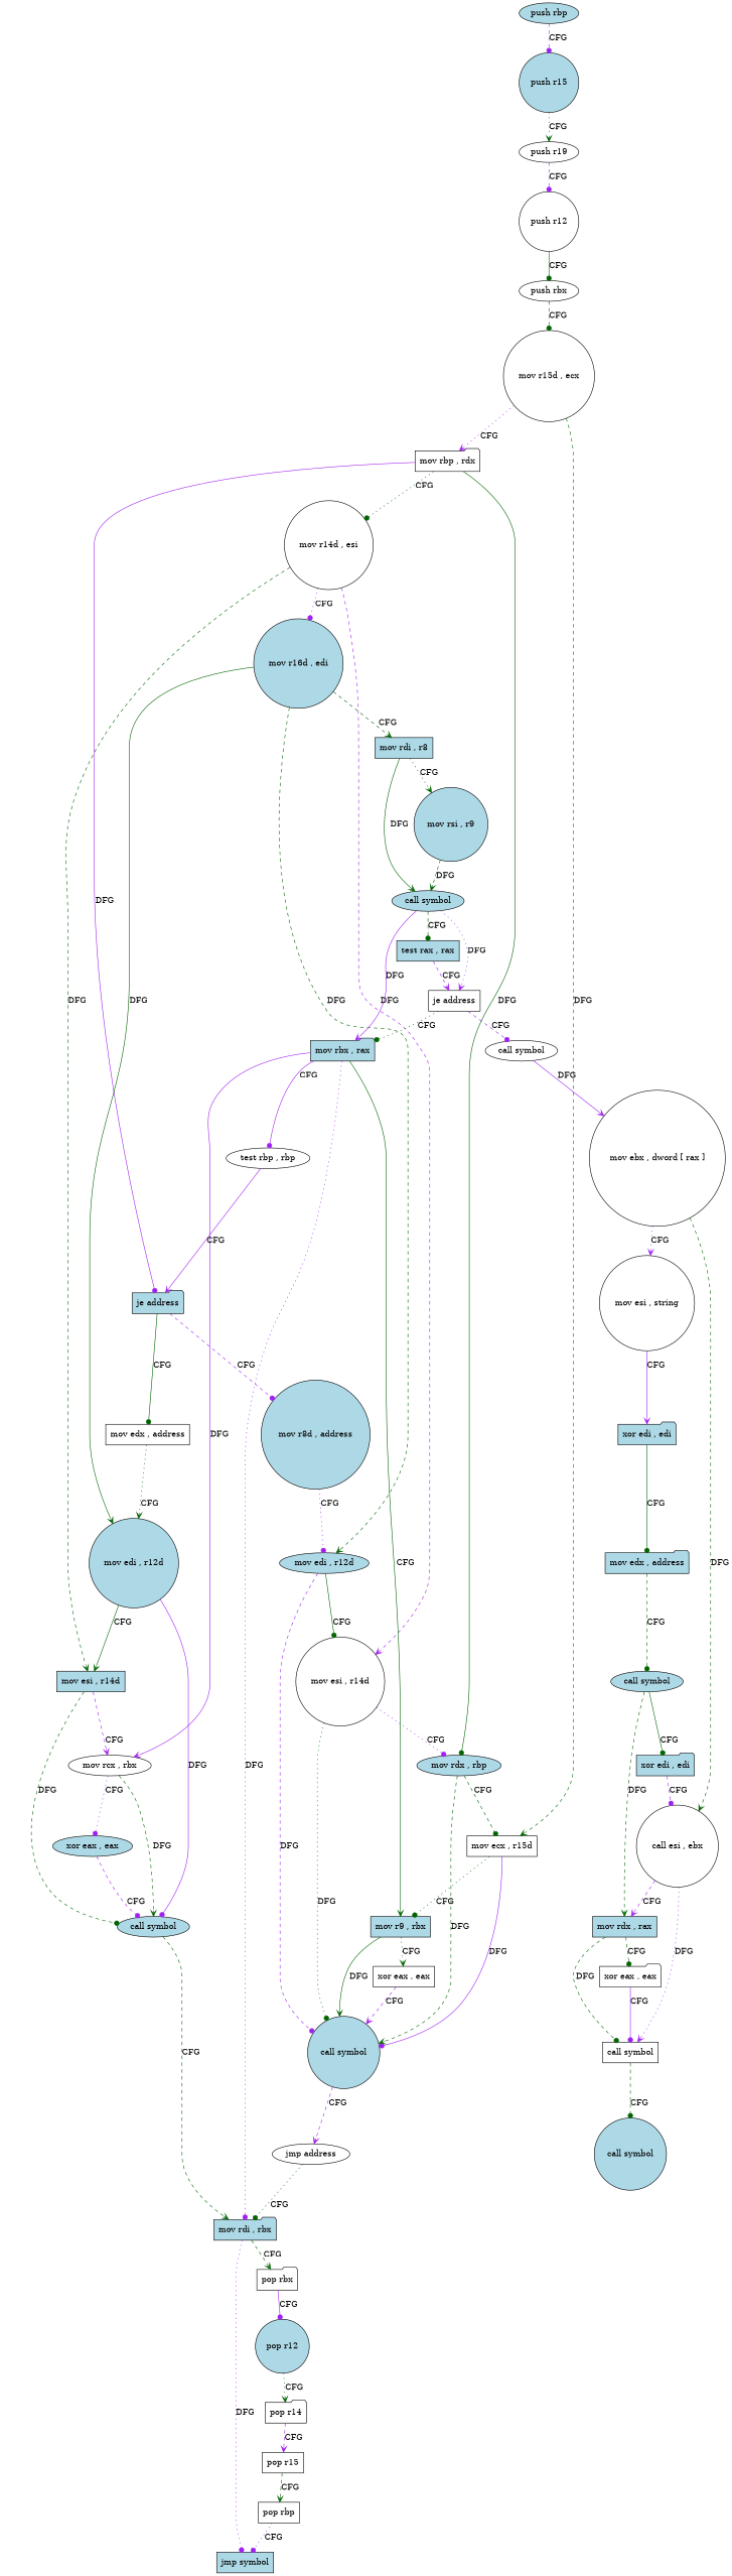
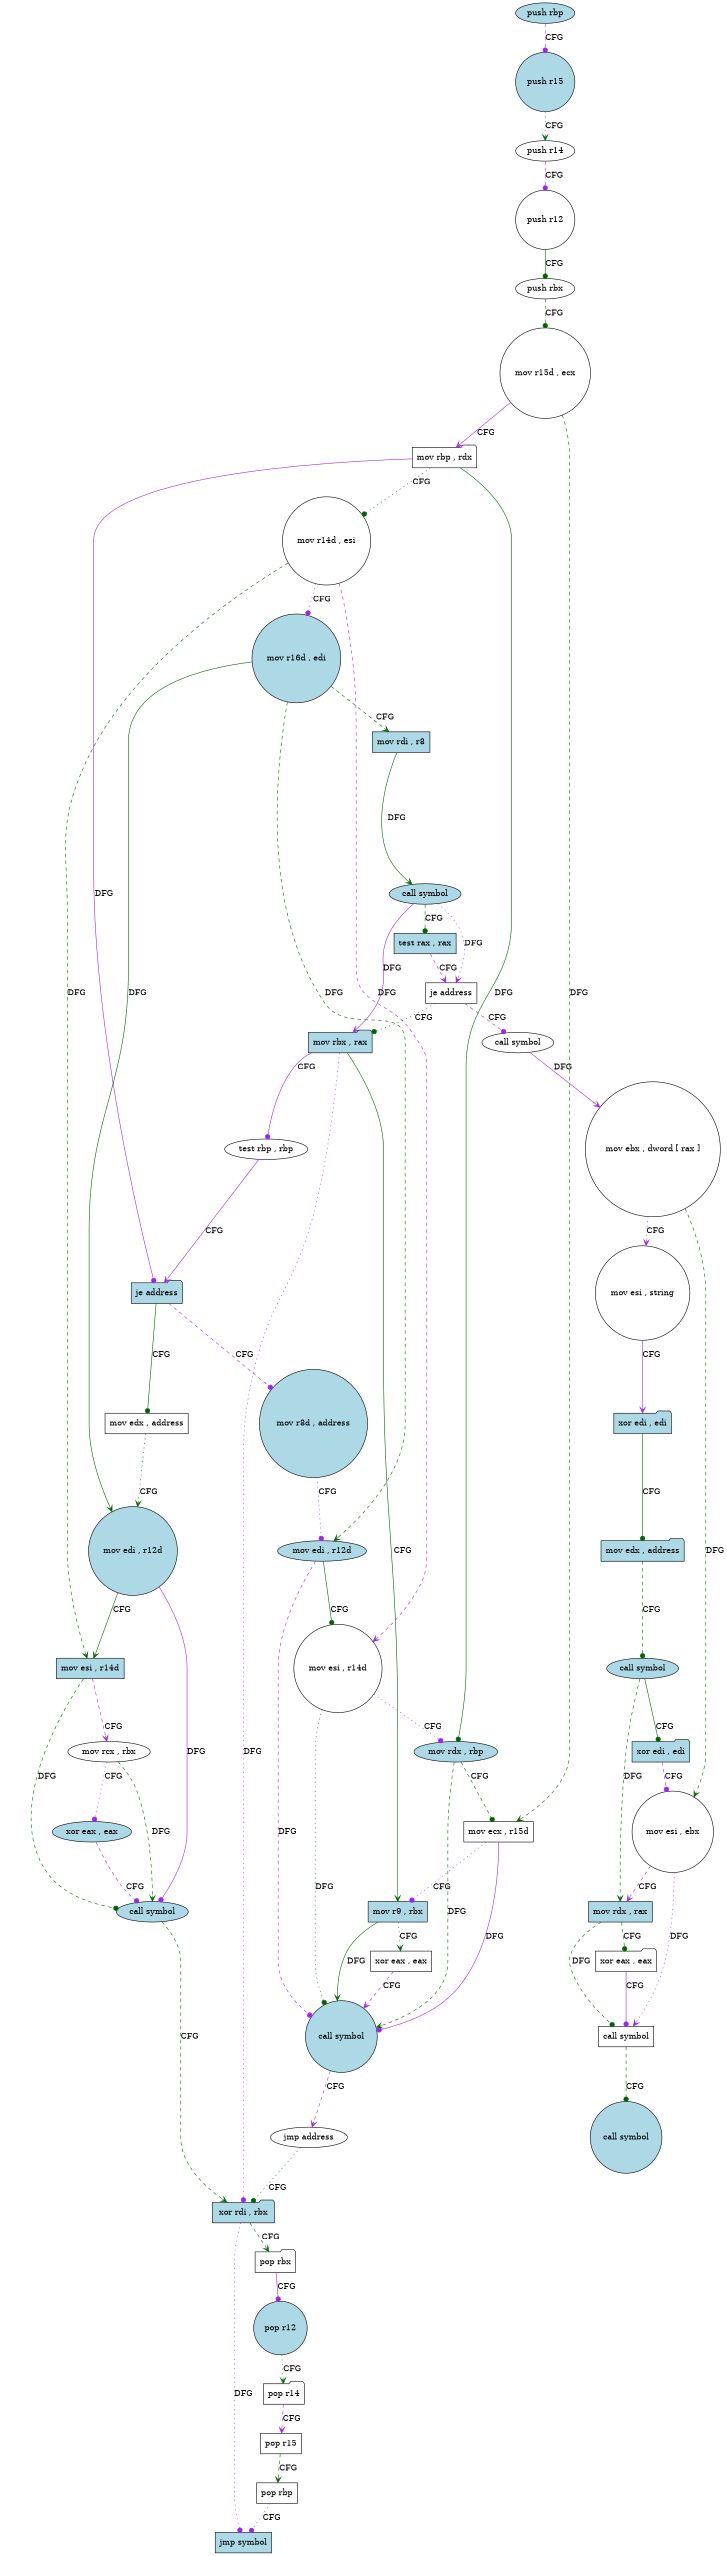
  digraph {
    node [fillcolor=lightblue shape=circle style=filled]
    edge [arrowhead=dot color=darkgreen style=dashed]
    n1 [label="push rbp" shape=ellipse]
    n2 [label="push r15"]
-   n3 [fillcolor=white label="push r19" shape=ellipse]
+   n3 [fillcolor=white label="push r14" shape=ellipse]
    n4 [fillcolor=white label="push r12"]
    n5 [fillcolor=white label="push rbx" shape=ellipse]
    n6 [fillcolor=white label="mov r15d , ecx"]
    n7 [fillcolor=white label="mov rbp , rdx" shape=folder]
    n8 [fillcolor=white label="mov ecx , r15d" shape=box]
    n9 [fillcolor=white label="mov r14d , esi"]
    n10 [label="je address" shape=folder]
    n11 [label="mov rdx , rbp" shape=ellipse]
    n12 [label="mov r9 , rbx" shape=box]
    n13 [label="call symbol"]
    n14 [label="mov r16d , edi"]
    n15 [label="mov esi , r14d" shape=box]
    n16 [fillcolor=white label="mov esi , r14d"]
    n17 [fillcolor=white label="mov edx , address" shape=box]
    n18 [label="mov r8d , address"]
    n19 [label="mov rdi , r8" shape=box]
    n20 [label="mov edi , r12d"]
    n21 [label="mov edi , r12d" shape=ellipse]
    n22 [fillcolor=white label="mov rcx , rbx" shape=ellipse]
    n23 [label="call symbol" shape=ellipse]
-   n24 [label="mov rsi , r9"]
    n25 [label="call symbol" shape=ellipse]
    n26 [label="test rax , rax" shape=box]
    n27 [fillcolor=white label="je address" shape=box]
    n28 [label="mov rbx , rax" shape=folder]
    n29 [fillcolor=white label="call symbol" shape=ellipse]
    n30 [fillcolor=white label="test rbp , rbp" shape=ellipse]
-   n31 [label="mov rdi , rbx" shape=folder]
+   n31 [label="xor rdi , rbx" shape=folder]
    n32 [fillcolor=white label="mov ebx , dword [ rax ]"]
    n33 [fillcolor=white label="mov esi , string"]
-   n34 [fillcolor=white label="call esi , ebx"]
+   n34 [fillcolor=white label="mov esi , ebx"]
    n35 [label="xor eax , eax" shape=ellipse]
    n36 [fillcolor=white label="pop rbx" shape=folder]
    n37 [label="jmp symbol" shape=box]
    n38 [fillcolor=white label="xor eax , eax" shape=box]
    n39 [label="xor edi , edi" shape=folder]
    n40 [label="mov rdx , rax" shape=box]
    n41 [fillcolor=white label="call symbol" shape=box]
    n42 [label="mov edx , address" shape=folder]
    n43 [label="call symbol" shape=ellipse]
    n44 [label="xor edi , edi" shape=folder]
    n45 [fillcolor=white label="xor eax , eax" shape=folder]
    n46 [label="call symbol"]
    n47 [label="pop r12"]
    n48 [fillcolor=white label="jmp address" shape=ellipse]
    n49 [fillcolor=white label="pop r14" shape=folder]
    n50 [fillcolor=white label="pop r15" shape=box]
    n51 [fillcolor=white label="pop rbp" shape=box]
    n1 -> n2 [color=purple label=CFG]
    n2 -> n3 [arrowhead=vee label=CFG style=dotted]
    n3 -> n4 [color=purple label=CFG]
    n4 -> n5 [label=CFG style=solid]
    n5 -> n6 [label=CFG]
-   n6 -> n7 [arrowhead=vee color=purple label=CFG style=dotted]
+   n6 -> n7 [arrowhead=vee color=purple label=CFG style=solid]
    n6 -> n8 [arrowhead=vee label=DFG]
    n7 -> n9 [label=CFG style=dotted]
    n7 -> n10 [color=purple label=DFG style=solid]
    n7 -> n11 [label=DFG style=solid]
-   n8 -> n12 [label=CFG style=dotted]
+   n8 -> n12 [color=purple label=CFG style=dotted]
    n8 -> n13 [color=purple label=DFG style=solid]
    n9 -> n14 [color=purple label=CFG style=dotted]
    n9 -> n15 [arrowhead=vee label=DFG]
    n9 -> n16 [arrowhead=vee color=purple label=DFG]
    n10 -> n17 [label=CFG style=solid]
    n10 -> n18 [color=purple label=CFG]
    n11 -> n8 [label=CFG]
    n11 -> n13 [arrowhead=vee label=DFG]
    n12 -> n13 [arrowhead=vee label=DFG style=solid]
    n12 -> n38 [arrowhead=vee label=CFG style=dotted]
    n13 -> n48 [arrowhead=vee color=purple label=CFG]
    n14 -> n19 [arrowhead=vee label=CFG]
    n14 -> n20 [arrowhead=vee label=DFG style=solid]
    n14 -> n21 [arrowhead=vee label=DFG]
    n15 -> n22 [arrowhead=vee color=purple label=CFG]
    n15 -> n23 [label=DFG]
    n16 -> n11 [color=purple label=CFG style=dotted]
    n16 -> n13 [label=DFG style=dotted]
    n17 -> n20 [arrowhead=vee label=CFG style=dotted]
    n18 -> n21 [color=purple label=CFG style=dotted]
-   n19 -> n24 [arrowhead=vee label=CFG style=dotted]
    n19 -> n25 [arrowhead=vee label=DFG style=solid]
    n20 -> n15 [arrowhead=vee label=CFG style=solid]
    n20 -> n23 [color=purple label=DFG style=solid]
    n21 -> n13 [color=purple label=DFG]
    n21 -> n16 [label=CFG style=solid]
    n22 -> n23 [arrowhead=vee label=DFG]
    n22 -> n35 [color=purple label=CFG style=dotted]
    n23 -> n31 [arrowhead=vee label=CFG]
-   n24 -> n25 [arrowhead=vee label=DFG]
    n25 -> n26 [label=CFG]
    n25 -> n27 [arrowhead=vee color=purple label=DFG style=dotted]
    n25 -> n28 [arrowhead=vee color=purple label=DFG style=solid]
    n26 -> n27 [arrowhead=vee color=purple label=CFG]
    n27 -> n28 [label=CFG style=dotted]
    n27 -> n29 [color=purple label=CFG]
    n28 -> n12 [arrowhead=vee label=CFG style=solid]
-   n28 -> n22 [arrowhead=vee color=purple label=DFG style=solid]
    n28 -> n30 [color=purple label=CFG style=solid]
    n28 -> n31 [color=purple label=DFG style=dotted]
    n29 -> n32 [arrowhead=vee color=purple label=DFG style=solid]
    n30 -> n10 [arrowhead=vee color=purple label=CFG style=solid]
    n31 -> n36 [arrowhead=vee label=CFG]
    n31 -> n37 [color=purple label=DFG style=dotted]
    n32 -> n33 [arrowhead=vee color=purple label=CFG style=dotted]
    n32 -> n34 [arrowhead=vee label=DFG]
    n33 -> n39 [arrowhead=vee color=purple label=CFG style=solid]
    n34 -> n40 [arrowhead=vee color=purple label=CFG]
    n34 -> n41 [arrowhead=vee color=purple label=DFG style=dotted]
    n35 -> n23 [color=purple label=CFG]
    n36 -> n47 [color=purple label=CFG style=solid]
    n38 -> n13 [arrowhead=vee color=purple label=CFG]
    n39 -> n42 [label=CFG style=solid]
    n40 -> n41 [label=DFG]
    n40 -> n45 [label=CFG]
    n41 -> n46 [label=CFG]
    n42 -> n43 [label=CFG]
    n43 -> n40 [arrowhead=vee label=DFG]
    n43 -> n44 [label=CFG style=solid]
    n44 -> n34 [color=purple label=CFG]
    n45 -> n41 [color=purple label=CFG style=solid]
    n47 -> n49 [arrowhead=vee label=CFG style=dotted]
    n48 -> n31 [label=CFG style=dotted]
    n49 -> n50 [arrowhead=vee color=purple label=CFG]
    n50 -> n51 [arrowhead=vee label=CFG]
    n51 -> n37 [color=purple label=CFG style=dotted]
  }
